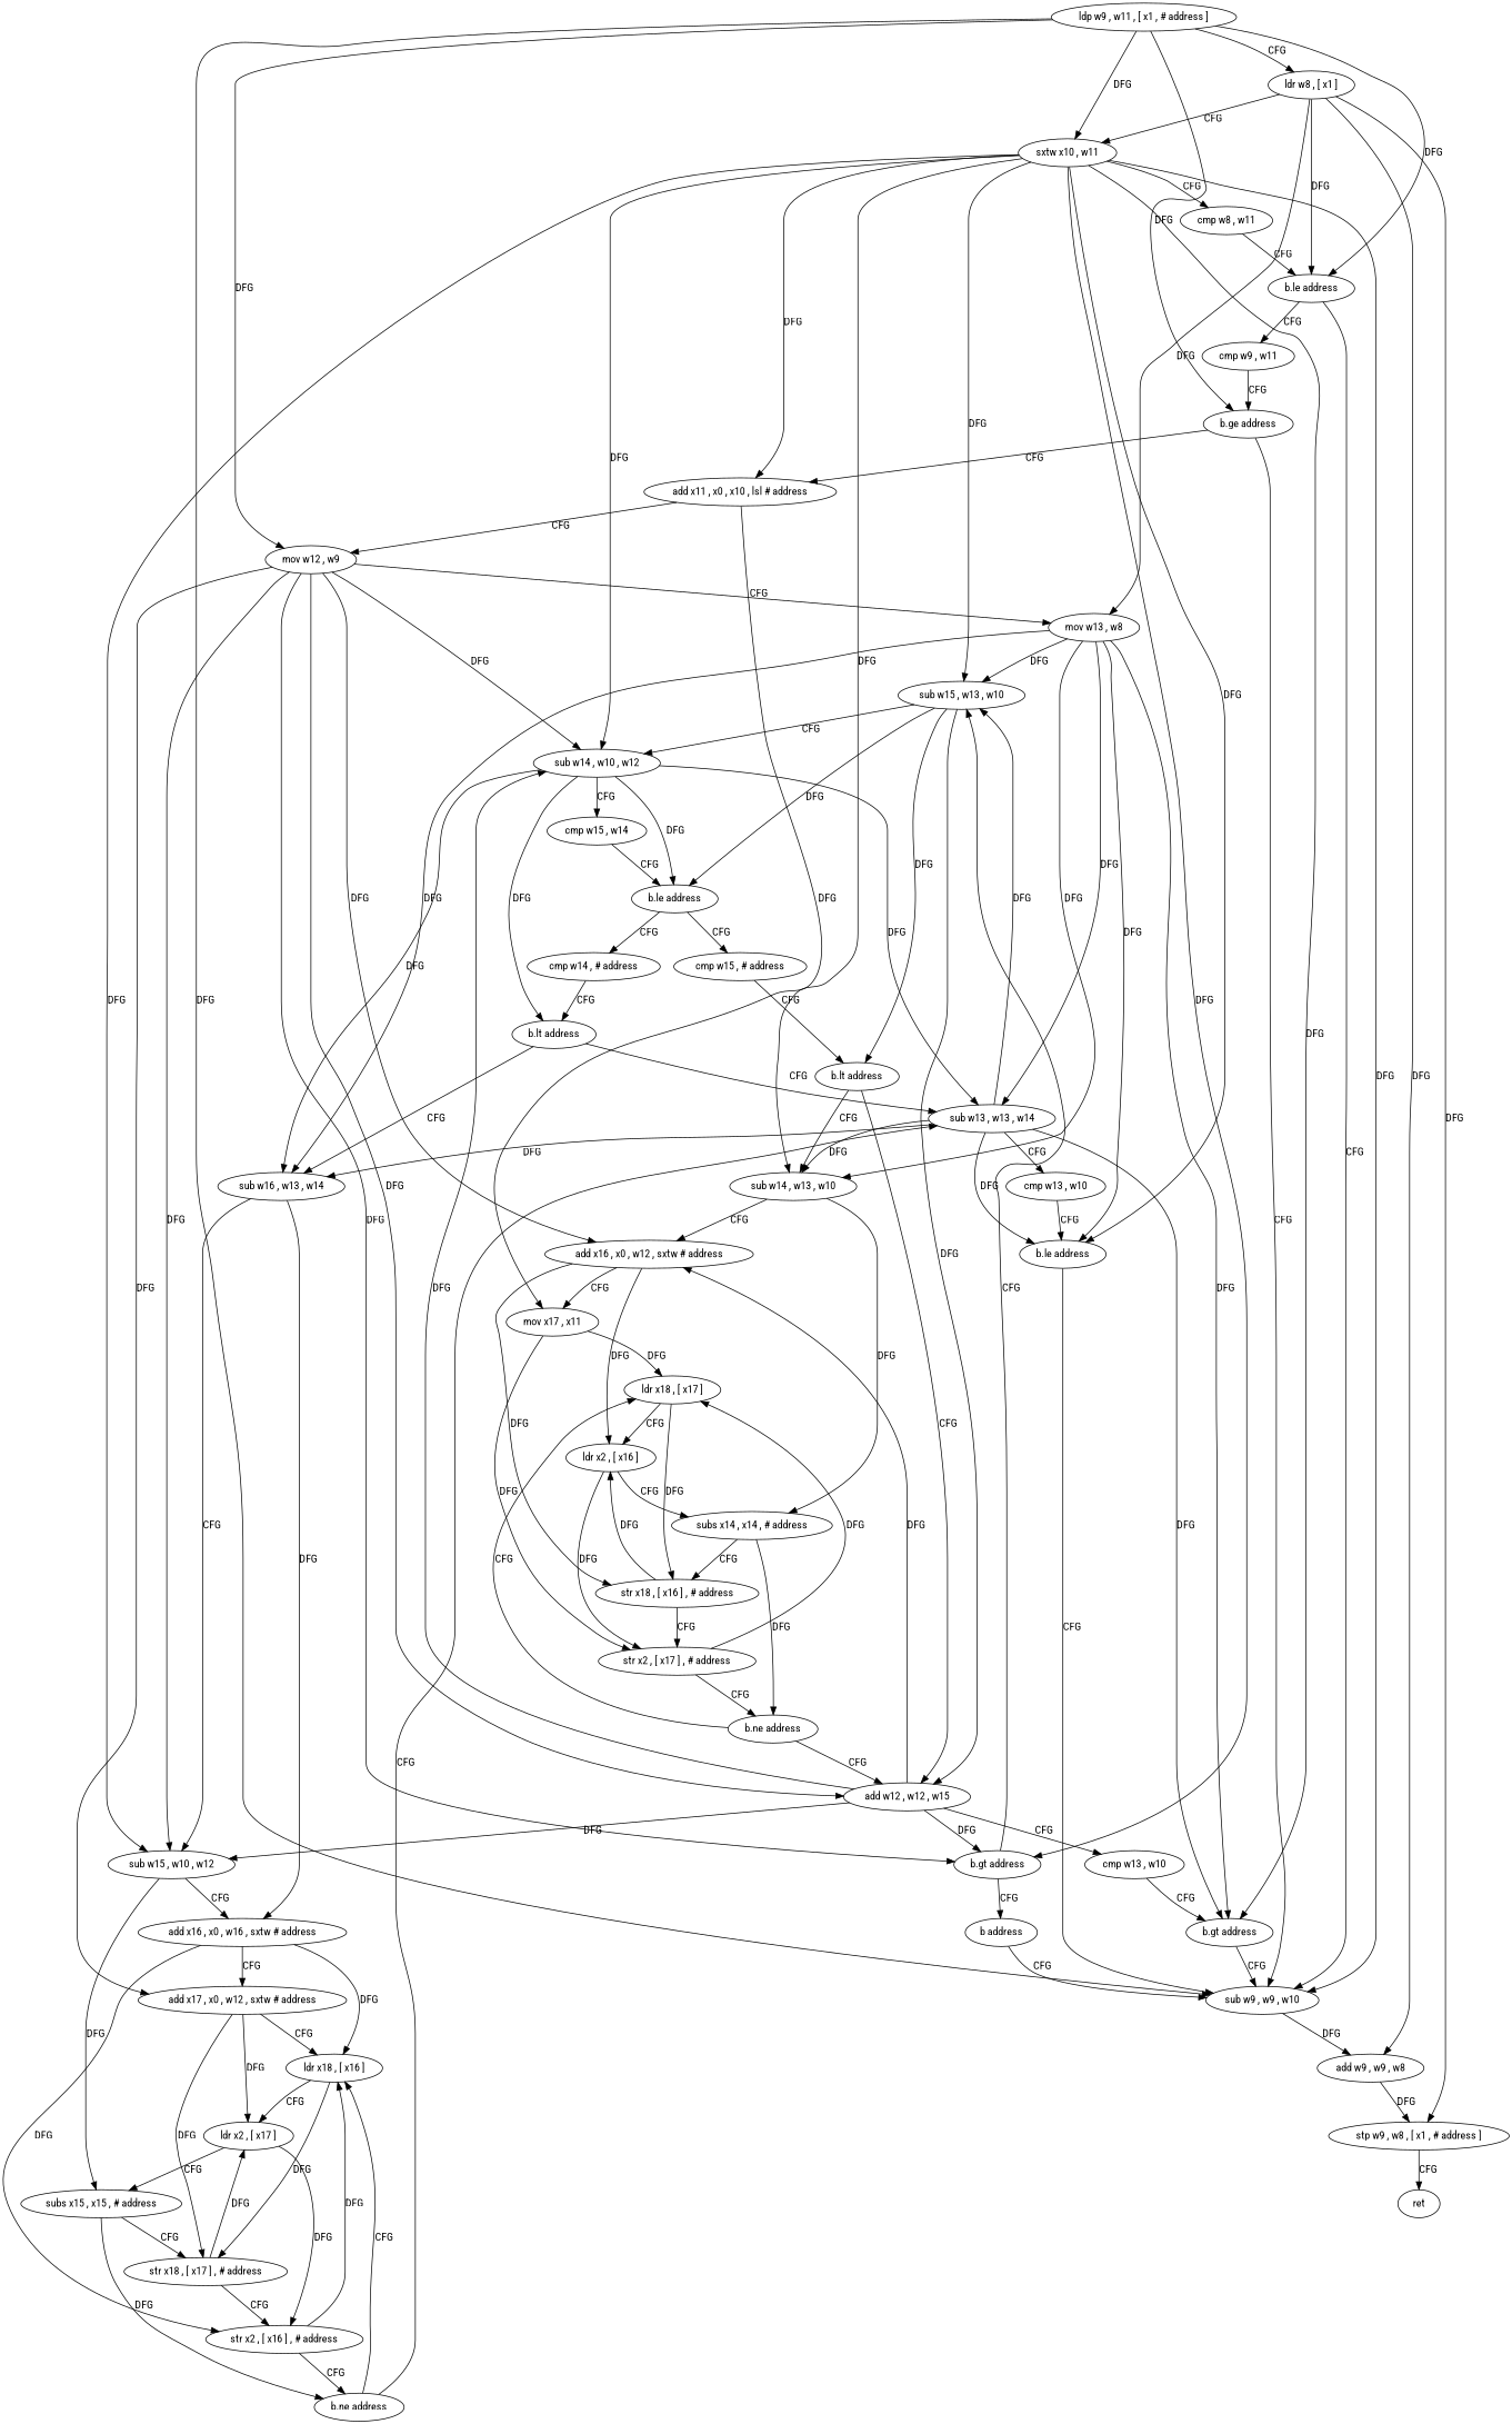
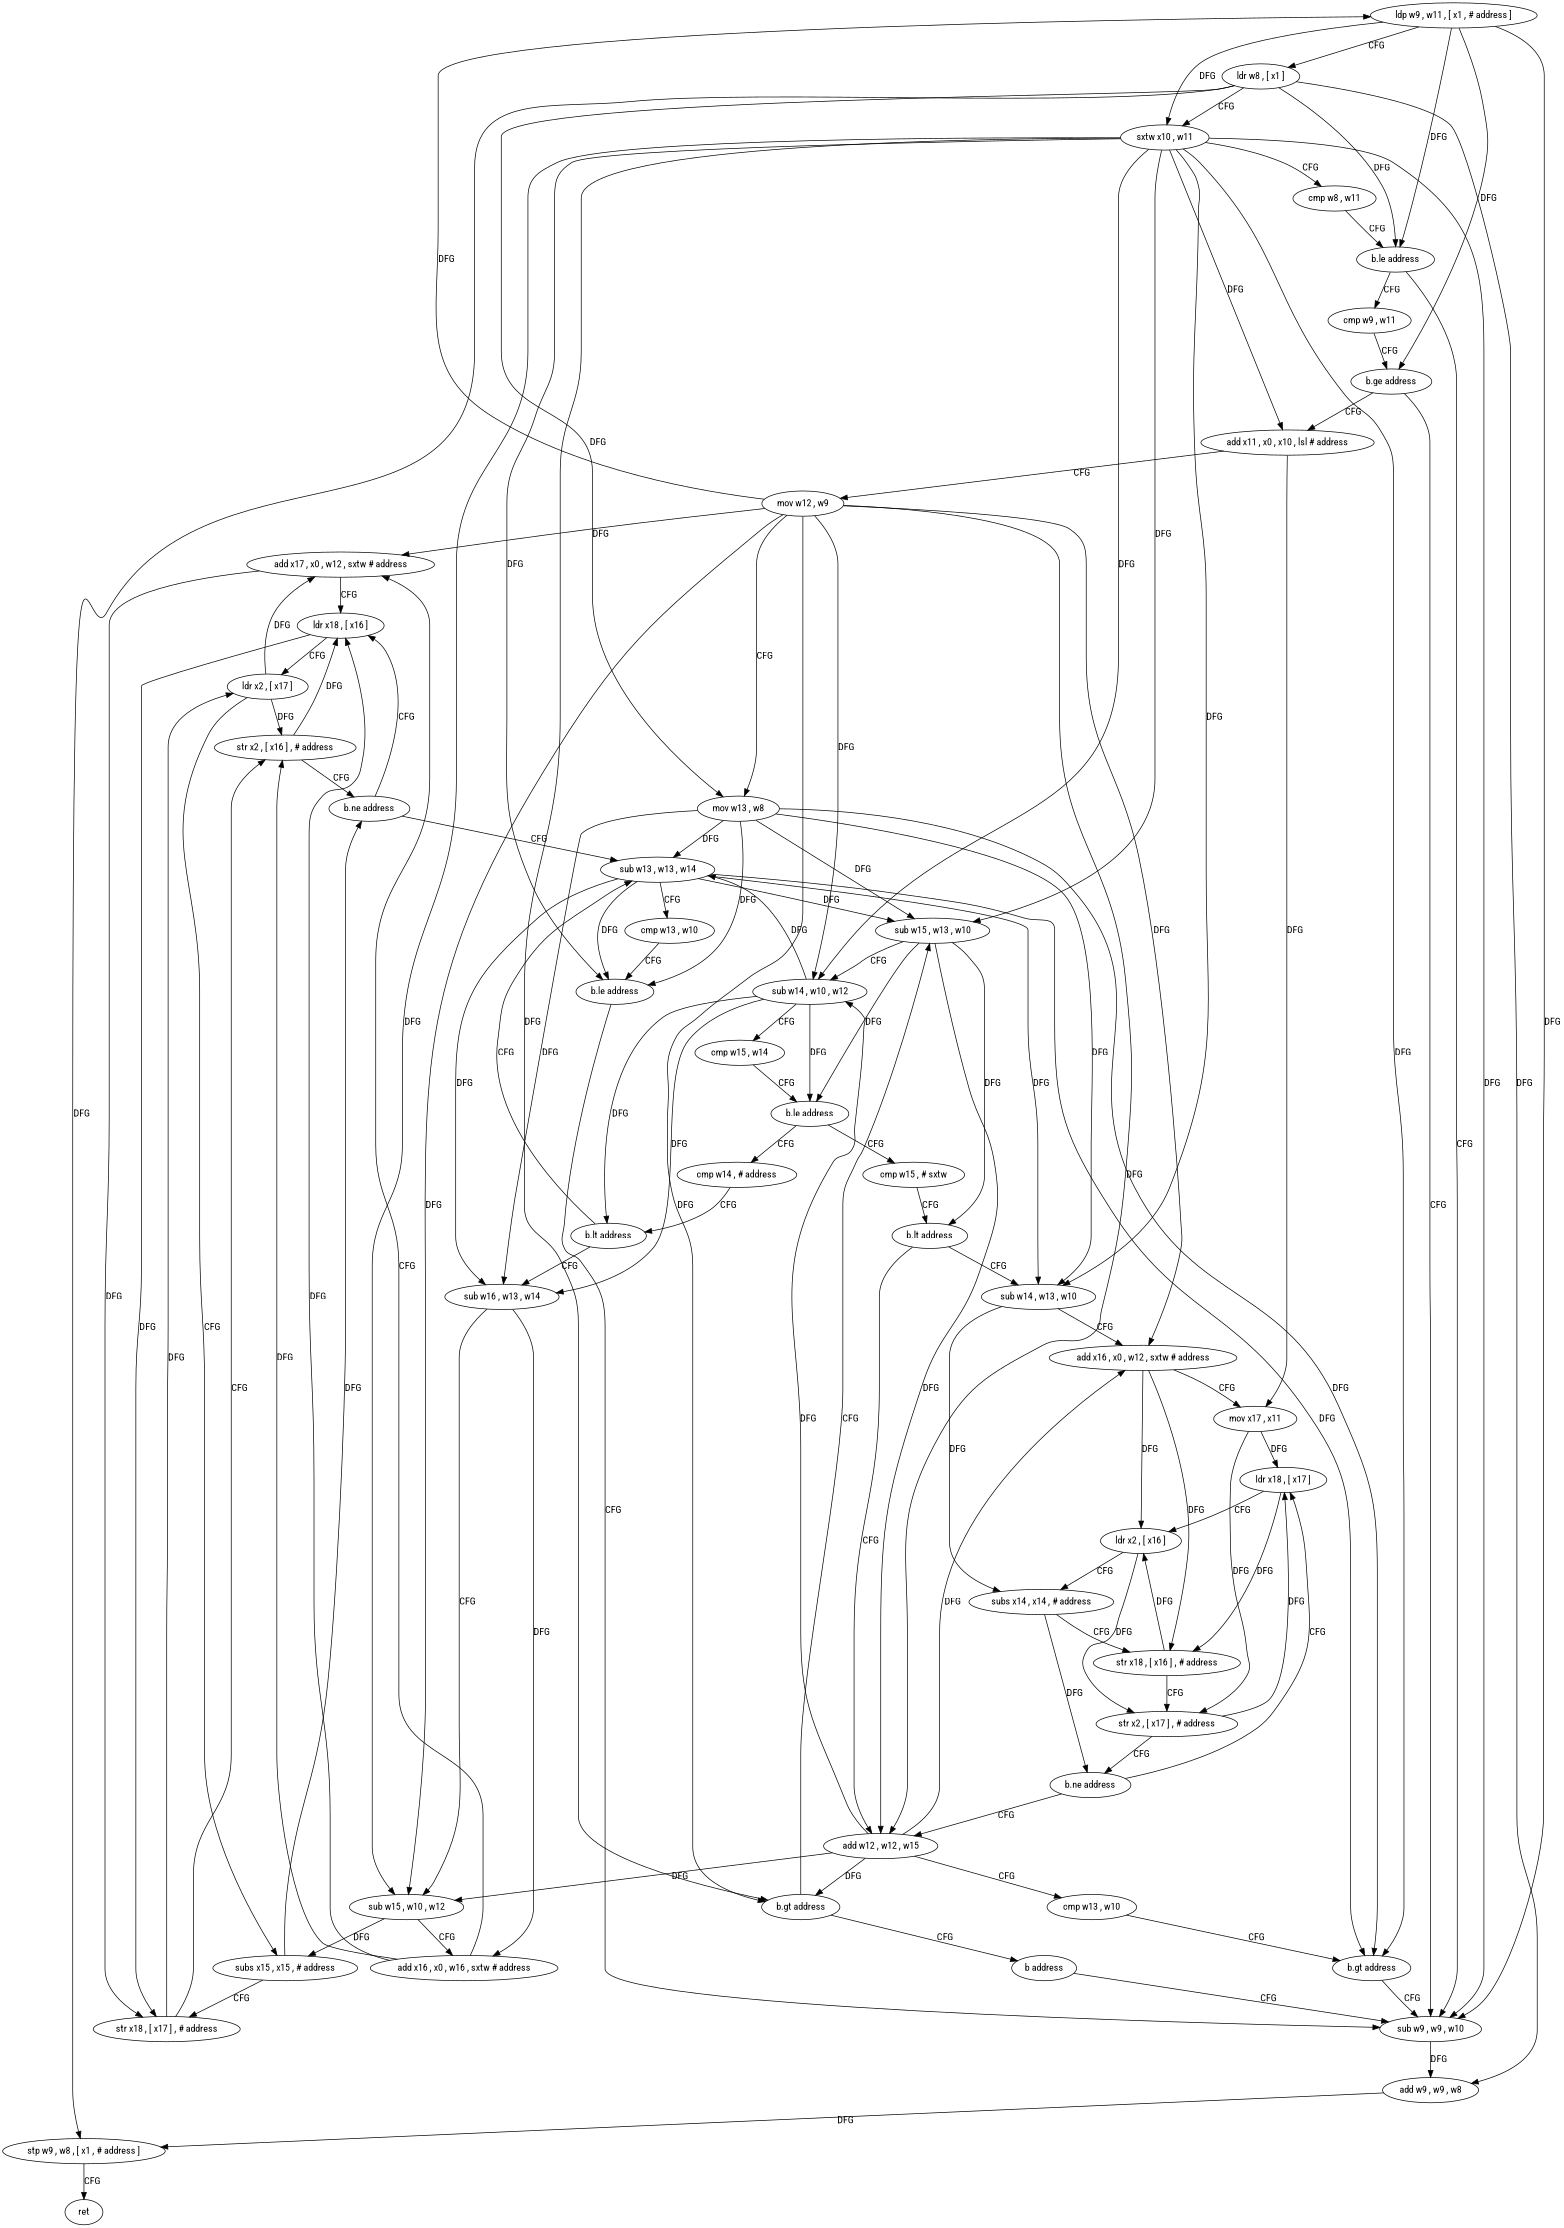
  digraph {
    fontname="Roboto Condensed"
    node [fontname="Roboto Condensed"]
    edge [fontname="Roboto Condensed"]
    n1 [label="ldp w9 , w11 , [ x1 , # address ]"]
    n2 [label="ldr w8 , [ x1 ]"]
    n3 [label="sxtw x10 , w11"]
    n4 [label="b.le address"]
    n5 [label="sub w9 , w9 , w10"]
    n6 [label="b.ge address"]
    n7 [label="mov w12 , w9"]
    n8 [label="add w9 , w9 , w8"]
    n9 [label="stp w9 , w8 , [ x1 , # address ]"]
    n10 [label="mov w13 , w8"]
    n11 [label="cmp w8 , w11"]
    n12 [label="add x11 , x0 , x10 , lsl # address"]
    n13 [label="sub w15 , w13 , w10"]
    n14 [label="sub w14 , w13 , w10"]
    n15 [label="b.gt address"]
    n16 [label="b.le address"]
    n17 [label="sub w15 , w10 , w12"]
    n18 [label="b.gt address"]
    n19 [label="sub w14 , w10 , w12"]
    n20 [label="cmp w9 , w11"]
    n21 [label="add w12 , w12 , w15"]
    n22 [label="add x16 , x0 , w12 , sxtw # address"]
    n23 [label="add x17 , x0 , w12 , sxtw # address"]
    n24 [label=ret]
    n25 [label="sub w13 , w13 , w14"]
    n26 [label="sub w16 , w13 , w14"]
    n27 [label="mov x17 , x11"]
    n28 [label="b.lt address"]
    n29 [label="b.le address"]
    n30 [label="subs x14 , x14 , # address"]
    n31 [label="add x16 , x0 , w16 , sxtw # address"]
    n32 [label="subs x15 , x15 , # address"]
    n33 [label="b address"]
    n34 [label="b.lt address"]
    n35 [label="cmp w15 , w14"]
    n36 [label="ldr x18 , [ x17 ]"]
    n37 [label="str x2 , [ x17 ] , # address"]
    n38 [label="cmp w13 , w10"]
    n39 [label="ldr x2 , [ x16 ]"]
    n40 [label="str x18 , [ x16 ] , # address"]
    n41 [label="ldr x18 , [ x16 ]"]
    n42 [label="ldr x2 , [ x17 ]"]
    n43 [label="str x18 , [ x17 ] , # address"]
    n44 [label="cmp w13 , w10"]
-   n45 [label="cmp w15 , # address"]
+   n45 [label="cmp w15 , # sxtw"]
    n46 [label="cmp w14 , # address"]
    n47 [label="b.ne address"]
    n48 [label="str x2 , [ x16 ] , # address"]
    n49 [label="b.ne address"]
    n1 -> n2 [label=CFG]
    n1 -> n3 [label=DFG]
    n1 -> n4 [label=DFG]
    n1 -> n5 [label=DFG]
    n1 -> n6 [label=DFG]
-   n1 -> n7 [label=DFG]
+   n7 -> n1 [label=DFG]
    n2 -> n3 [label=CFG]
    n2 -> n4 [label=DFG]
    n2 -> n8 [label=DFG]
    n2 -> n9 [label=DFG]
    n2 -> n10 [label=DFG]
    n3 -> n5 [label=DFG]
    n3 -> n11 [label=CFG]
    n3 -> n12 [label=DFG]
    n3 -> n13 [label=DFG]
    n3 -> n14 [label=DFG]
    n3 -> n15 [label=DFG]
    n3 -> n16 [label=DFG]
    n3 -> n17 [label=DFG]
    n3 -> n18 [label=DFG]
    n3 -> n19 [label=DFG]
    n4 -> n5 [label=CFG]
    n4 -> n20 [label=CFG]
    n5 -> n8 [label=DFG]
    n6 -> n5 [label=CFG]
    n6 -> n12 [label=CFG]
    n7 -> n10 [label=CFG]
    n7 -> n17 [label=DFG]
    n7 -> n18 [label=DFG]
    n7 -> n19 [label=DFG]
    n7 -> n21 [label=DFG]
    n7 -> n22 [label=DFG]
    n7 -> n23 [label=DFG]
    n8 -> n9 [label=DFG]
    n9 -> n24 [label=CFG]
    n10 -> n13 [label=DFG]
    n10 -> n14 [label=DFG]
    n10 -> n15 [label=DFG]
    n10 -> n16 [label=DFG]
    n10 -> n25 [label=DFG]
    n10 -> n26 [label=DFG]
    n11 -> n4 [label=CFG]
    n12 -> n7 [label=CFG]
    n12 -> n27 [label=DFG]
    n13 -> n19 [label=CFG]
    n13 -> n21 [label=DFG]
    n13 -> n28 [label=DFG]
    n13 -> n29 [label=DFG]
    n14 -> n22 [label=CFG]
    n14 -> n30 [label=DFG]
    n15 -> n5 [label=CFG]
    n16 -> n5 [label=CFG]
    n17 -> n31 [label=CFG]
    n17 -> n32 [label=DFG]
    n18 -> n13 [label=CFG]
    n18 -> n33 [label=CFG]
    n19 -> n25 [label=DFG]
    n19 -> n26 [label=DFG]
    n19 -> n29 [label=DFG]
    n19 -> n34 [label=DFG]
    n19 -> n35 [label=CFG]
    n20 -> n6 [label=CFG]
    n21 -> n17 [label=DFG]
    n21 -> n18 [label=DFG]
    n21 -> n19 [label=DFG]
    n21 -> n22 [label=DFG]
    n21 -> n38 [label=CFG]
    n22 -> n27 [label=CFG]
    n22 -> n39 [label=DFG]
    n22 -> n40 [label=DFG]
    n23 -> n41 [label=CFG]
-   n23 -> n42 [label=DFG]
+   n42 -> n23 [label=DFG]
    n23 -> n43 [label=DFG]
    n25 -> n13 [label=DFG]
    n25 -> n14 [label=DFG]
    n25 -> n15 [label=DFG]
    n25 -> n16 [label=DFG]
    n25 -> n26 [label=DFG]
    n25 -> n44 [label=CFG]
    n26 -> n17 [label=CFG]
    n26 -> n31 [label=DFG]
    n27 -> n36 [label=DFG]
    n27 -> n37 [label=DFG]
    n28 -> n14 [label=CFG]
    n28 -> n21 [label=CFG]
    n29 -> n45 [label=CFG]
    n29 -> n46 [label=CFG]
    n30 -> n40 [label=CFG]
    n30 -> n47 [label=DFG]
    n31 -> n23 [label=CFG]
    n31 -> n41 [label=DFG]
    n31 -> n48 [label=DFG]
    n32 -> n43 [label=CFG]
    n32 -> n49 [label=DFG]
    n33 -> n5 [label=CFG]
    n34 -> n25 [label=CFG]
    n34 -> n26 [label=CFG]
    n35 -> n29 [label=CFG]
    n36 -> n39 [label=CFG]
    n36 -> n40 [label=DFG]
    n37 -> n36 [label=DFG]
    n37 -> n47 [label=CFG]
    n38 -> n15 [label=CFG]
    n39 -> n30 [label=CFG]
    n39 -> n37 [label=DFG]
    n40 -> n37 [label=CFG]
    n40 -> n39 [label=DFG]
    n41 -> n42 [label=CFG]
    n41 -> n43 [label=DFG]
    n42 -> n32 [label=CFG]
    n42 -> n48 [label=DFG]
    n43 -> n42 [label=DFG]
    n43 -> n48 [label=CFG]
    n44 -> n16 [label=CFG]
    n45 -> n28 [label=CFG]
    n46 -> n34 [label=CFG]
    n47 -> n21 [label=CFG]
    n47 -> n36 [label=CFG]
    n48 -> n41 [label=DFG]
    n48 -> n49 [label=CFG]
    n49 -> n25 [label=CFG]
    n49 -> n41 [label=CFG]
  }
